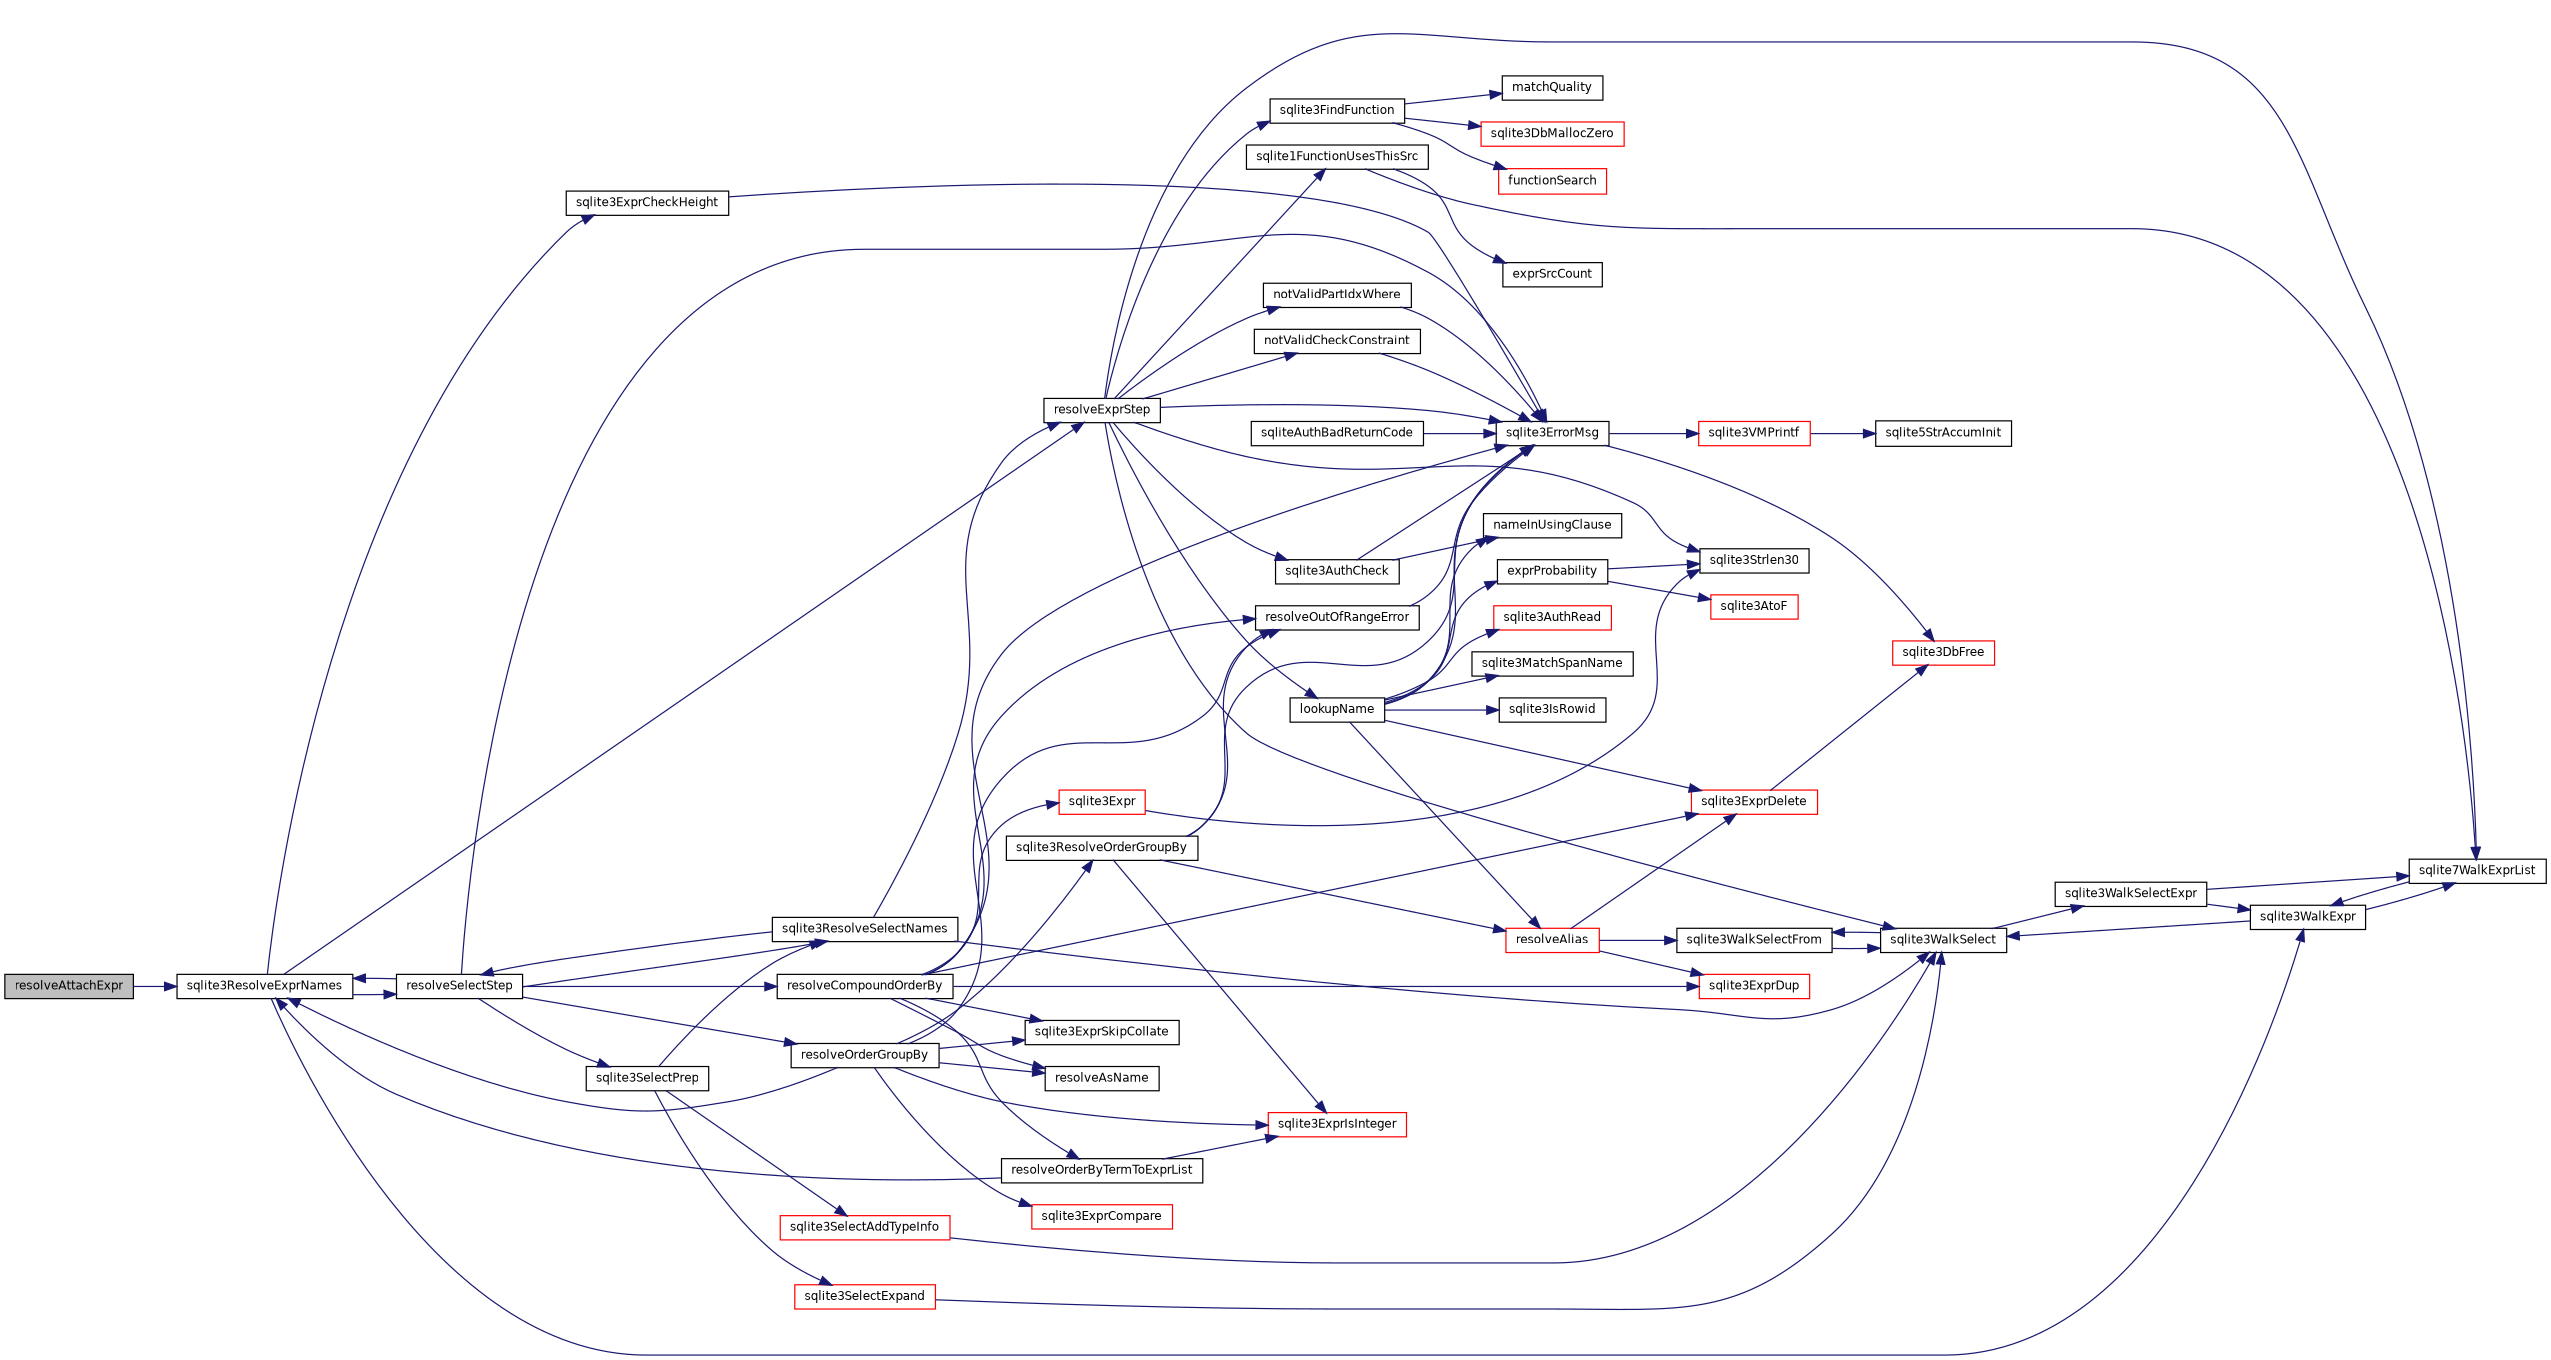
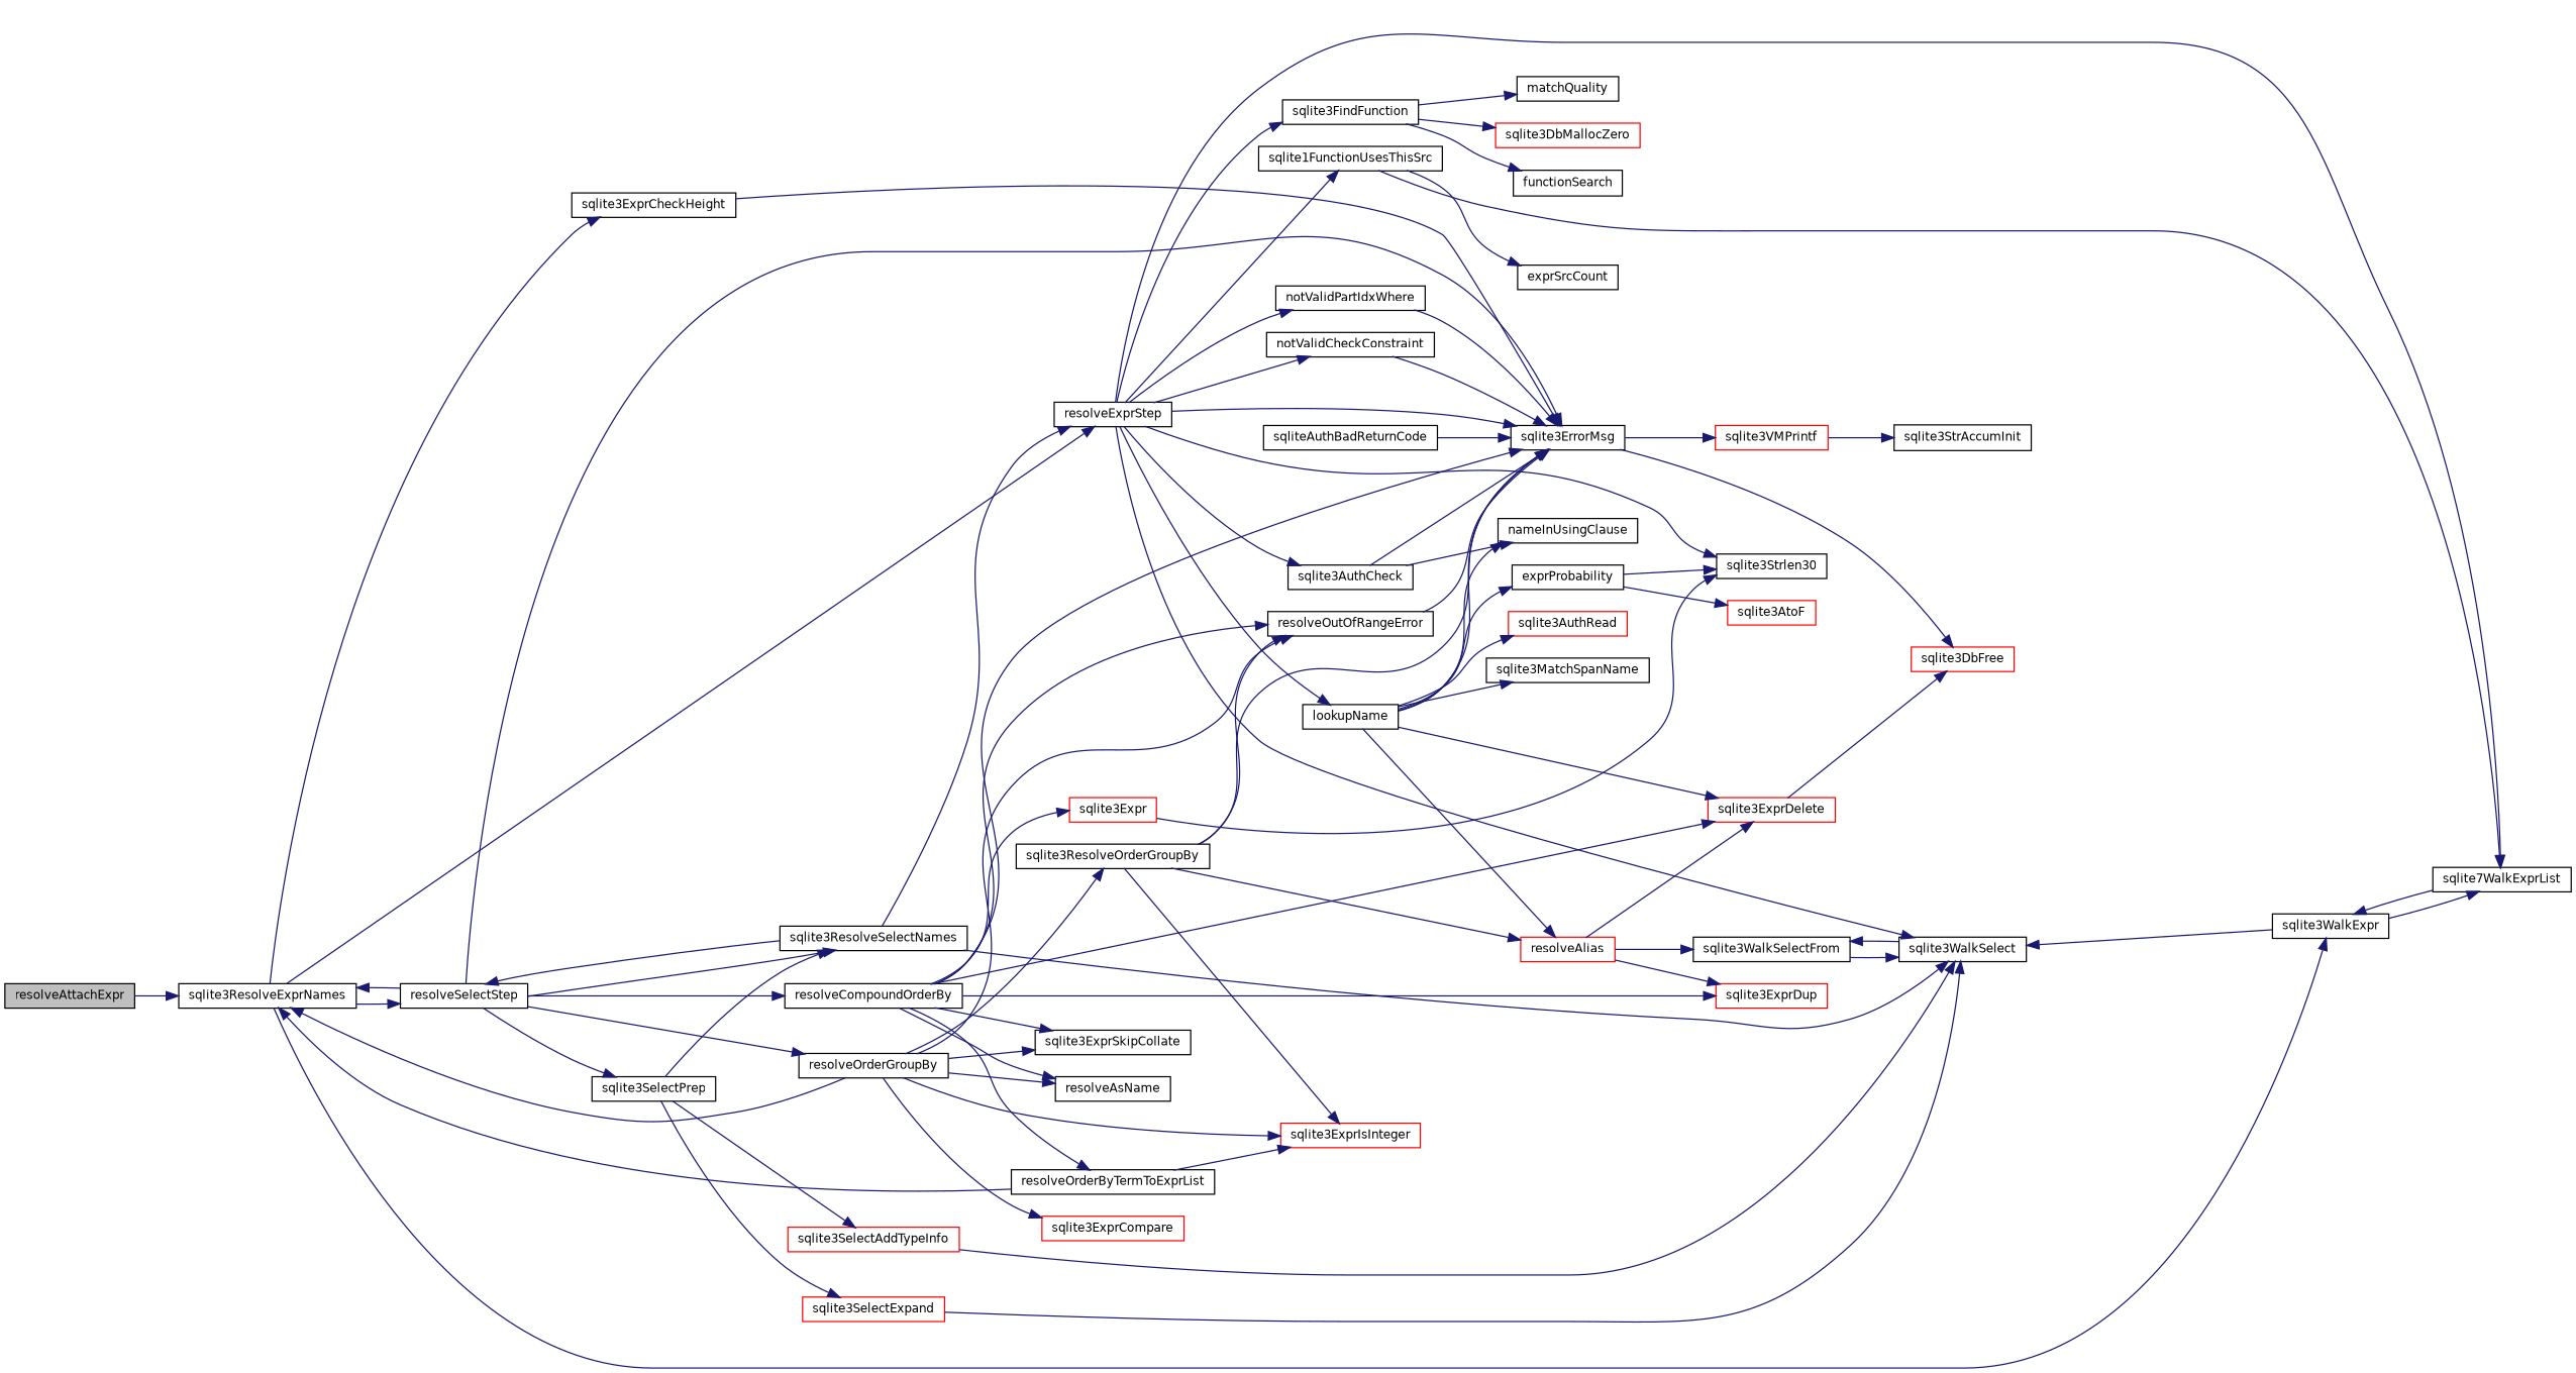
  digraph {
    fontname="DejaVu Sans"
    rankdir=LR
    node [color=black fillcolor=white fontname="DejaVu Sans" fontsize=10 shape=record style=filled]
    edge [color=midnightblue fontname="DejaVu Sans" fontsize=10 labelfontname=FreeSans labelfontsize=10 style=solid]
    n1 [fillcolor=grey75 fontcolor=black height=0.2 label=resolveAttachExpr width=0.4]
    n2 [height=0.2 label=sqlite3ResolveExprNames width=0.4]
    n3 [height=0.2 label=sqlite3ExprCheckHeight width=0.4]
    n4 [height=0.2 label=resolveExprStep width=0.4]
    n5 [height=0.2 label=sqlite3WalkExpr width=0.4]
    n6 [height=0.2 label=resolveSelectStep width=0.4]
    n7 [height=0.2 label=sqlite3ErrorMsg width=0.4]
    n8 [height=0.2 label=lookupName width=0.4]
    n9 [height=0.2 label=notValidPartIdxWhere width=0.4]
    n10 [height=0.2 label=sqlite3Strlen30 width=0.4]
    n11 [height=0.2 label=sqlite3FindFunction width=0.4]
    n12 [height=0.2 label=sqlite3AuthCheck width=0.4]
    n13 [height=0.2 label=sqlite7WalkExprList width=0.4]
    n14 [height=0.2 label=sqlite3WalkSelect width=0.4]
    n15 [height=0.2 label=sqlite1FunctionUsesThisSrc width=0.4]
    n16 [height=0.2 label=notValidCheckConstraint width=0.4]
    n17 [height=0.2 label=sqlite3SelectPrep width=0.4]
    n18 [height=0.2 label=sqlite3ResolveSelectNames width=0.4]
    n19 [height=0.2 label=resolveOrderGroupBy width=0.4]
    n20 [height=0.2 label=resolveCompoundOrderBy width=0.4]
    n21 [color=red height=0.2 label=sqlite3VMPrintf width=0.4]
    n22 [color=red height=0.2 label=sqlite3DbFree width=0.4]
-   n23 [height=0.2 label=sqlite5StrAccumInit width=0.4]
+   n23 [height=0.2 label=sqlite3StrAccumInit width=0.4]
    n24 [height=0.2 label=exprProbability width=0.4]
    n25 [height=0.2 label=sqlite3MatchSpanName width=0.4]
    n26 [height=0.2 label=nameInUsingClause width=0.4]
-   n27 [height=0.2 label=sqlite3IsRowid width=0.4]
    n28 [color=red height=0.2 label=resolveAlias width=0.4]
    n29 [color=red height=0.2 label=sqlite3ExprDelete width=0.4]
    n30 [color=red height=0.2 label=sqlite3AuthRead width=0.4]
-   n31 [color=red height=0.2 label=functionSearch width=0.4]
+   n31 [height=0.2 label=functionSearch width=0.4]
    n32 [height=0.2 label=matchQuality width=0.4]
    n33 [color=red height=0.2 label=sqlite3DbMallocZero width=0.4]
    n34 [color=red height=0.2 label=sqlite3AtoF width=0.4]
-   n35 [height=0.2 label=sqlite3WalkSelectExpr width=0.4]
    n36 [height=0.2 label=sqlite3WalkSelectFrom width=0.4]
    n37 [height=0.2 label=exprSrcCount width=0.4]
    n38 [color=red height=0.2 label=sqlite3ExprDup width=0.4]
    n39 [height=0.2 label=sqliteAuthBadReturnCode width=0.4]
    n40 [color=red height=0.2 label=sqlite3SelectExpand width=0.4]
    n41 [color=red height=0.2 label=sqlite3SelectAddTypeInfo width=0.4]
    n42 [height=0.2 label=sqlite3ExprSkipCollate width=0.4]
    n43 [height=0.2 label=resolveAsName width=0.4]
    n44 [color=red height=0.2 label=sqlite3ExprIsInteger width=0.4]
    n45 [height=0.2 label=resolveOutOfRangeError width=0.4]
    n46 [color=red height=0.2 label=sqlite3ExprCompare width=0.4]
    n47 [height=0.2 label=sqlite3ResolveOrderGroupBy width=0.4]
    n48 [height=0.2 label=resolveOrderByTermToExprList width=0.4]
    n49 [color=red height=0.2 label=sqlite3Expr width=0.4]
    n1 -> n2
    n2 -> n3
    n2 -> n4
    n2 -> n5
    n2 -> n6
    n3 -> n7
    n4 -> n7
    n4 -> n8
    n4 -> n9
    n4 -> n10
    n4 -> n11
    n4 -> n12
    n4 -> n13
    n4 -> n14
    n4 -> n15
    n4 -> n16
    n5 -> n13
    n5 -> n14
    n6 -> n2
    n6 -> n7
    n6 -> n17
    n6 -> n18
    n6 -> n19
    n6 -> n20
    n7 -> n21
    n7 -> n22
    n8 -> n7
    n8 -> n24
    n8 -> n25
    n8 -> n26
-   n8 -> n27
    n8 -> n28
    n8 -> n29
    n8 -> n30
    n9 -> n7
    n11 -> n31
    n11 -> n32
    n11 -> n33
    n12 -> n7
    n12 -> n26
    n13 -> n5
-   n14 -> n35
    n14 -> n36
    n15 -> n13
    n15 -> n37
    n16 -> n7
    n17 -> n18
    n17 -> n40
    n17 -> n41
    n18 -> n4
    n18 -> n6
    n18 -> n14
    n19 -> n2
    n19 -> n42
    n19 -> n43
    n19 -> n44
    n19 -> n45
    n19 -> n46
    n19 -> n47
    n20 -> n7
    n20 -> n29
    n20 -> n38
    n20 -> n42
    n20 -> n43
    n20 -> n45
    n20 -> n48
    n20 -> n49
    n21 -> n23
    n24 -> n10
    n24 -> n34
    n28 -> n29
    n28 -> n36
    n28 -> n38
    n29 -> n22
-   n35 -> n5
-   n35 -> n13
    n36 -> n14
    n39 -> n7
    n40 -> n14
    n41 -> n14
    n45 -> n7
    n47 -> n7
    n47 -> n28
    n47 -> n44
    n47 -> n45
    n48 -> n2
    n48 -> n44
    n49 -> n10
  }
